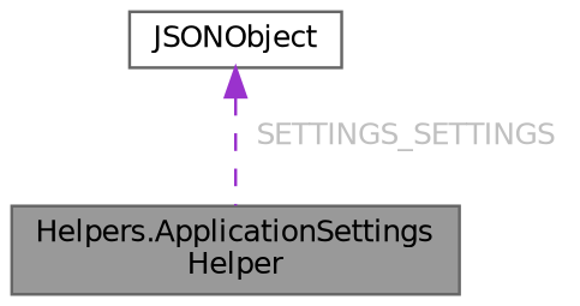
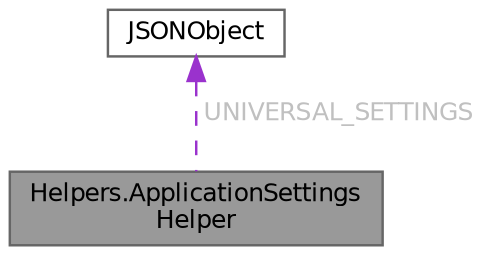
  digraph {
    node [color=gray40 fontname=Helvetica fontsize=10 shape=box style=filled]
    n1 [fillcolor=grey60 fontcolor=black height=0.2 label="Helpers.ApplicationSettings\lHelper" width=0.4]
    n2 [fillcolor=white height=0.2 label=JSONObject width=0.4]
-   n2 -> n1 [color=darkorchid3 dir=back fontcolor=grey fontname=Helvetica fontsize=10 label=" SETTINGS_SETTINGS" labelfontname=Helvetica labelfontsize=10 style=dashed]
+   n2 -> n1 [color=darkorchid3 dir=back fontcolor=grey fontname=Helvetica fontsize=10 label=" UNIVERSAL_SETTINGS" labelfontname=Helvetica labelfontsize=10 style=dashed]
  }
